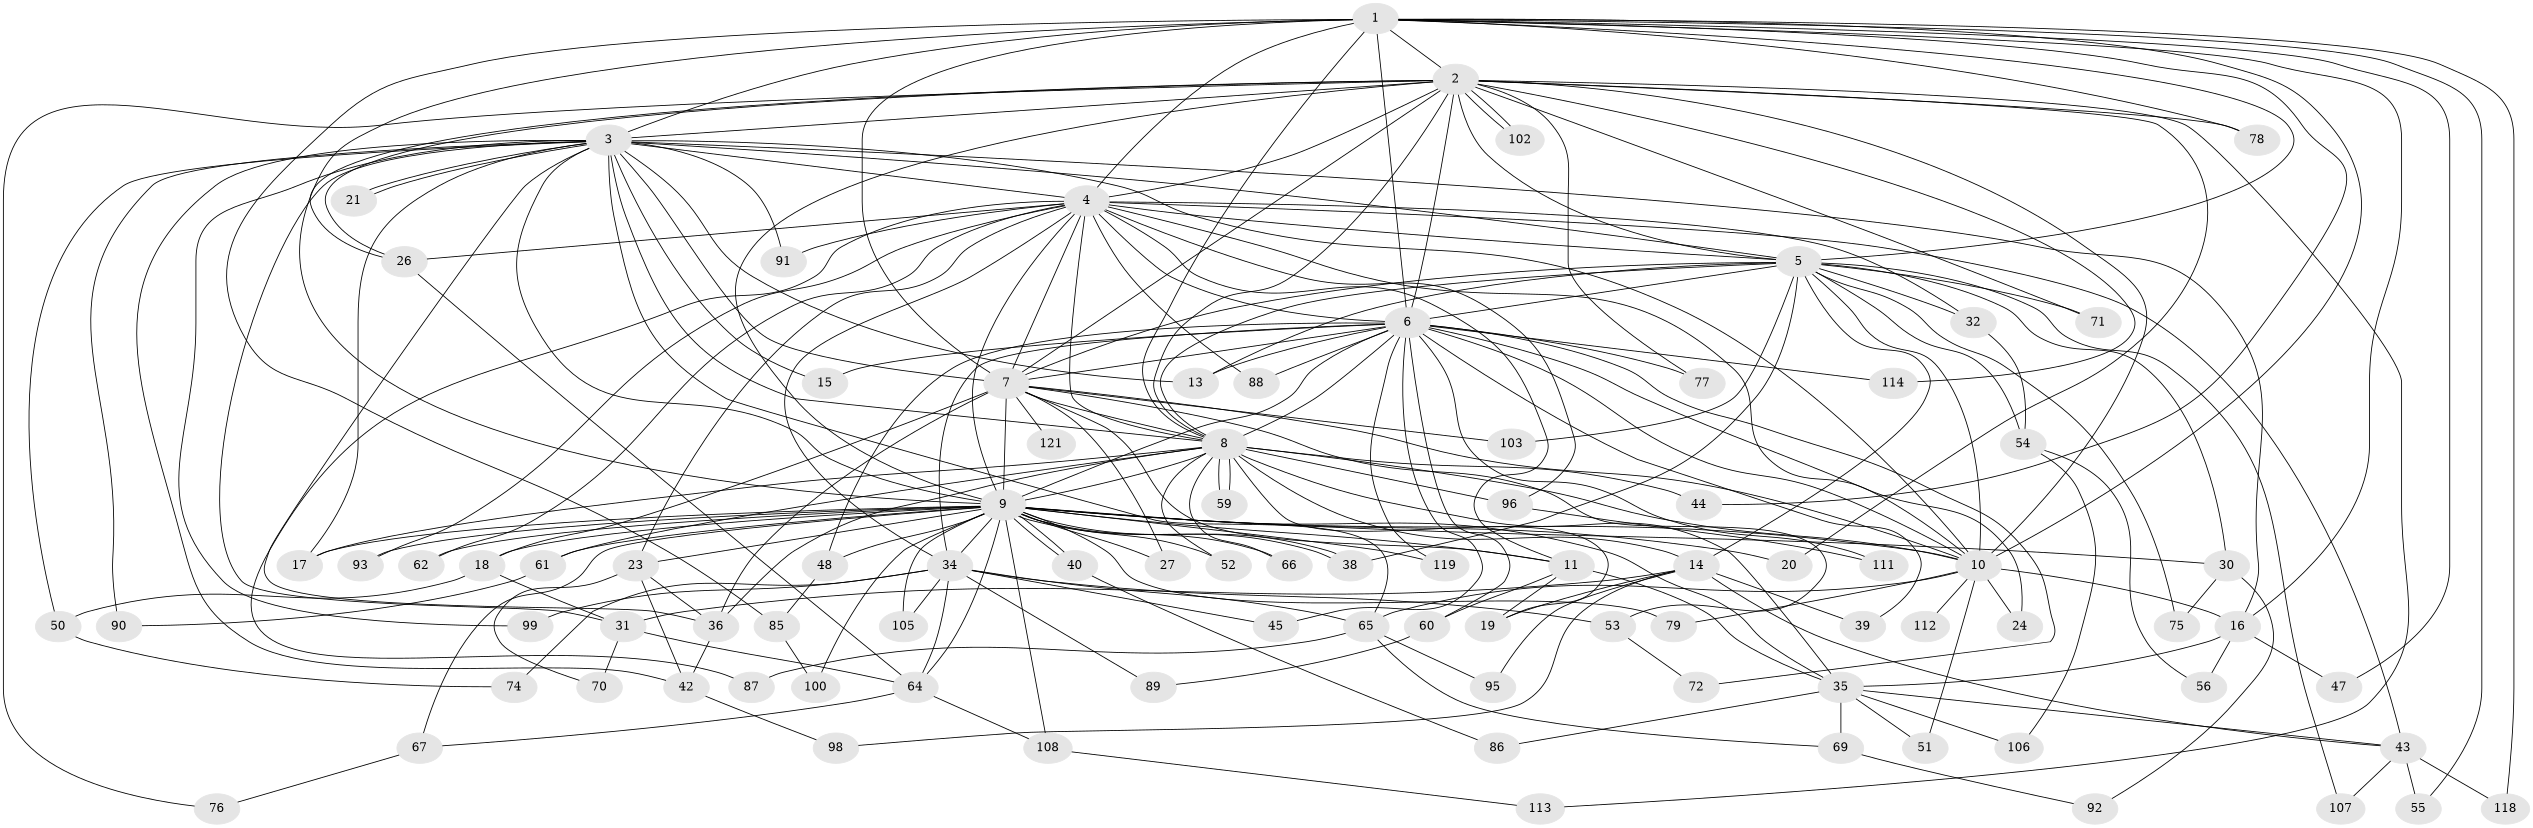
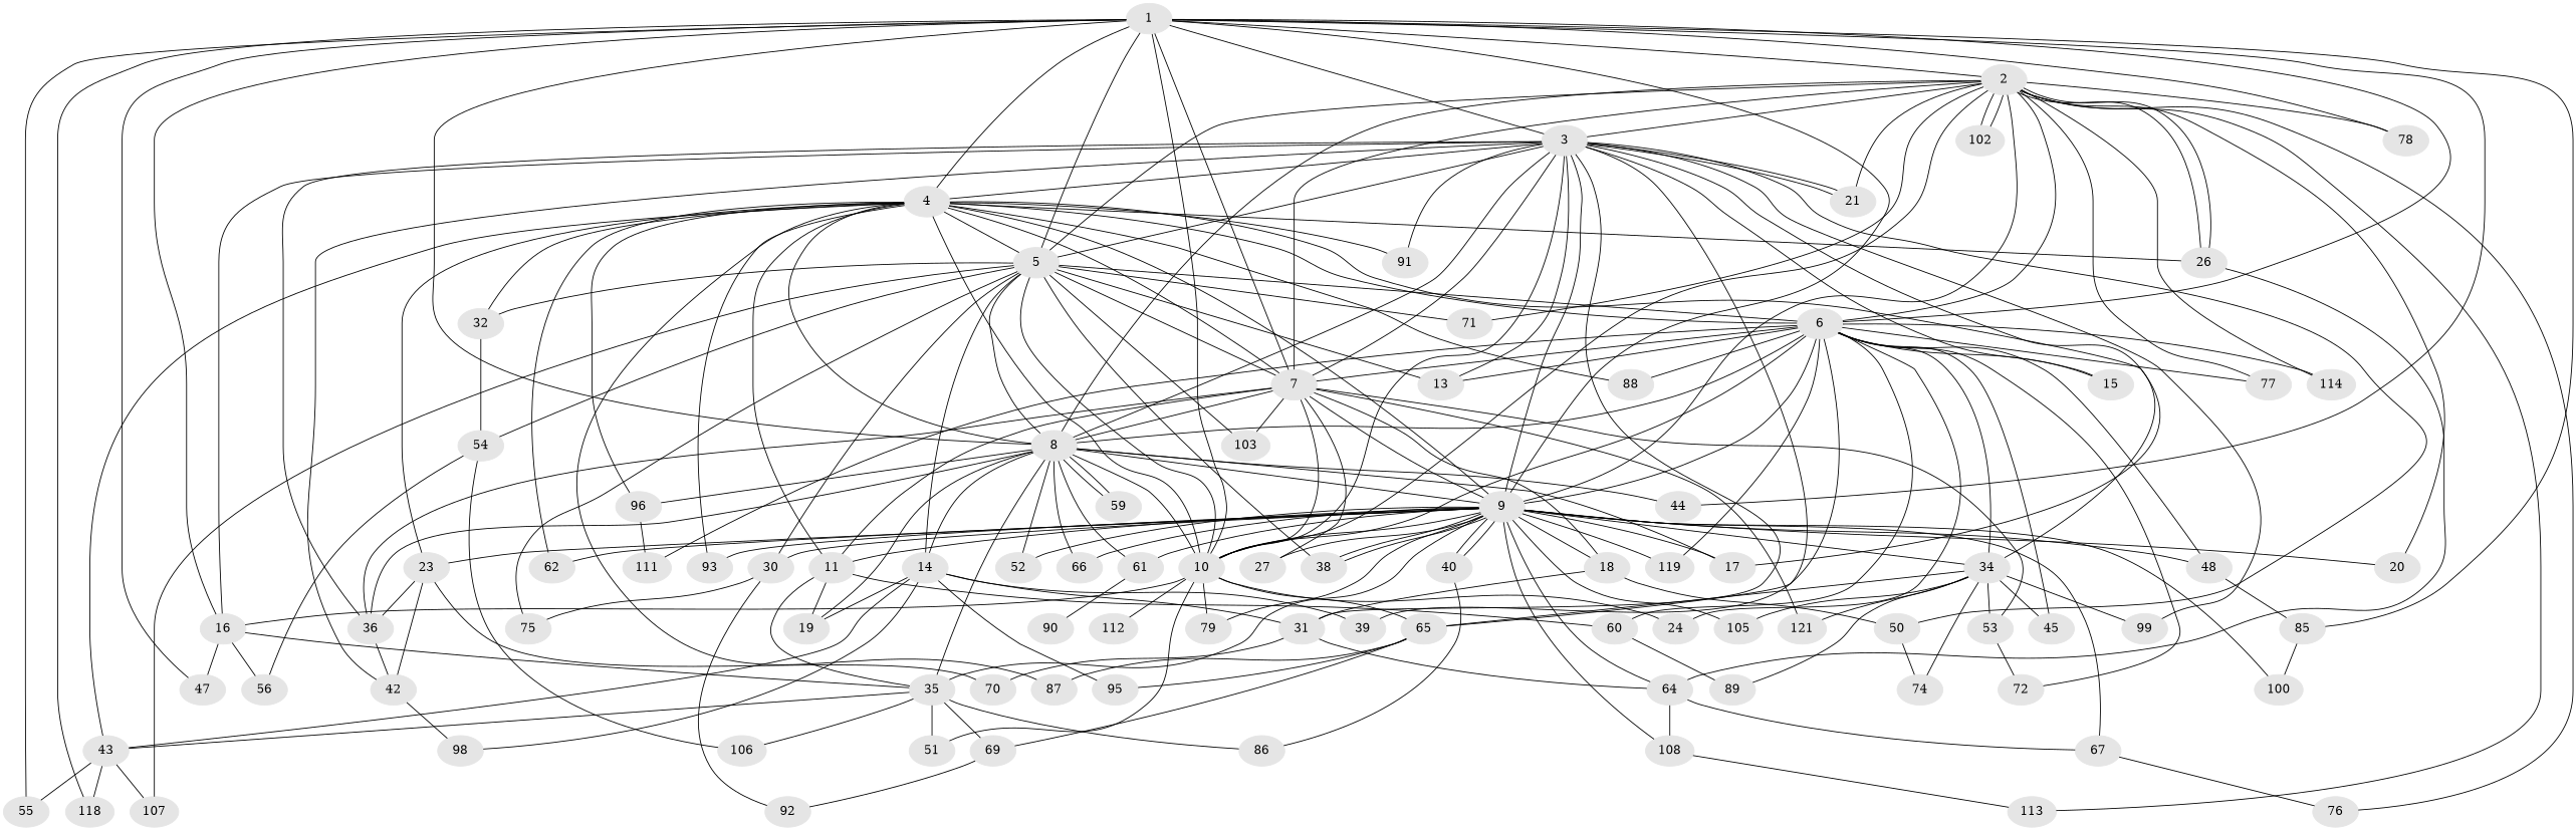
  graph {
    node [color=gray90 style=filled]
    1 [super="+28"]
    2 [super="+101"]
    3 [super="+117"]
    4 [super="+82"]
    5 [super="+25"]
    6 [super="+63"]
    7 [super="+97"]
    8 [super="+58"]
    9 [super="+57"]
    10 [super="+116"]
    16 [super="+33"]
    44
    47
    55
    78
    85
    118
    20
    26
    71
    76
    77
    102
    113
    114
    13 [super="+80"]
    15
    17 [super="+29"]
    21
    31 [super="+49"]
    36 [super="+120"]
    42 [super="+110"]
    50
    65 [super="+68"]
    90
    91
    99
    11 [super="+12"]
    23 [super="+37"]
    32
    34 [super="+73"]
    43 [super="+83"]
    62
    87 [super="+104"]
    88
    93
    96
    14 [super="+22"]
    30 [super="+46"]
    54
    75
    103
    107
    38
    24
    39
    45
    48
    60
    72
    111
    119
    18
    27
    53 [super="+81"]
    121
    19
    52
    59
    61
    66
    35 [super="+94"]
    40
    64 [super="+84"]
    67
    79
    100
    105
    108
    51
    112
    56
    70
    98
    74
    95
    69
    89
    92
    106
    86
    1 -- 2
    1 -- 3 [weight=2]
    1 -- 4 [weight=2]
    1 -- 5
    1 -- 6
    1 -- 7
    1 -- 8
    1 -- 9
    1 -- 10
    1 -- 16
    1 -- 44
    1 -- 47
    1 -- 55
    1 -- 78
    1 -- 85
    1 -- 118
    2 -- 3
-   2 -- 4
+   2 -- 21
    2 -- 5
    2 -- 6 [weight=2]
    2 -- 7
    2 -- 8
    2 -- 9
    2 -- 10 [weight=2]
    2 -- 78
    2 -- 20
    2 -- 26
    2 -- 26
    2 -- 71
    2 -- 76
    2 -- 77
    2 -- 102
    2 -- 102
    2 -- 113
    2 -- 114
    3 -- 4
    3 -- 5
    3 -- 7
    3 -- 8
    3 -- 9
    3 -- 10
    3 -- 16
    3 -- 13
    3 -- 15
    3 -- 17
    3 -- 21
    3 -- 21
    3 -- 31
    3 -- 36
    3 -- 42
    3 -- 50
    3 -- 65
-   3 -- 90
    3 -- 91
    3 -- 99
    4 -- 5
    4 -- 6
    4 -- 7
    4 -- 8
    4 -- 9
    4 -- 10
    4 -- 26
    4 -- 91
    4 -- 11
    4 -- 23 [weight=2]
    4 -- 32
    4 -- 34
    4 -- 43
    4 -- 62
    4 -- 87
    4 -- 88
    4 -- 93
    4 -- 96
    5 -- 6 [weight=2]
    5 -- 7
    5 -- 8
    5 -- 10
    5 -- 71
    5 -- 13
    5 -- 32
    5 -- 14
    5 -- 30
    5 -- 54
    5 -- 75
    5 -- 103
    5 -- 107
    5 -- 38 [weight=2]
    6 -- 7
    6 -- 8 [weight=2]
    6 -- 9
    6 -- 10
    6 -- 77
    6 -- 114
    6 -- 13
    6 -- 15
    6 -- 34
    6 -- 88
    6 -- 24
    6 -- 39
    6 -- 45
    6 -- 48
    6 -- 60
    6 -- 72
    6 -- 111
    6 -- 119
    7 -- 8
    7 -- 9
    7 -- 10
    7 -- 36
    7 -- 11
    7 -- 103
    7 -- 18
    7 -- 27
    7 -- 53
    7 -- 121
    8 -- 9
    8 -- 10 [weight=2]
    8 -- 44
    8 -- 17
    8 -- 36
    8 -- 96
    8 -- 14
    8 -- 19
    8 -- 52
    8 -- 59
    8 -- 59
    8 -- 61
    8 -- 66
    8 -- 35
    9 -- 10
    9 -- 20
    9 -- 17
    9 -- 11
    9 -- 23
    9 -- 34
    9 -- 62
    9 -- 93
    9 -- 30 [weight=2]
    9 -- 38
    9 -- 38
    9 -- 48
    9 -- 119
    9 -- 18
    9 -- 27
    9 -- 52
    9 -- 61
    9 -- 66
    9 -- 35
    9 -- 40
    9 -- 40
    9 -- 64
    9 -- 67
    9 -- 79
    9 -- 100
    9 -- 105
    9 -- 108
    10 -- 16
    10 -- 65
    10 -- 24
    10 -- 79
    10 -- 51
    10 -- 112
    16 -- 47
    16 -- 35
    16 -- 56
    85 -- 100
    26 -- 64
    31 -- 64
    31 -- 70
    36 -- 42
    42 -- 98
    50 -- 74
    65 -- 87
    65 -- 95
    65 -- 69
    11 -- 60
    11 -- 19
    11 -- 35
    23 -- 36
    23 -- 42
    23 -- 70
    32 -- 54
    34 -- 65
    34 -- 99
    34 -- 45
    34 -- 53 [weight=2]
-   34 -- 64
+   34 -- 121
    34 -- 105
    34 -- 74
    34 -- 89
    43 -- 55
    43 -- 118
    43 -- 107
    96 -- 111
    14 -- 31
    14 -- 43
    14 -- 39
    14 -- 19
    14 -- 98
    14 -- 95
    30 -- 75
    30 -- 92
    54 -- 56
    54 -- 106
    48 -- 85
    60 -- 89
    18 -- 31
    18 -- 50
    53 -- 72
    61 -- 90
    35 -- 43
    35 -- 51
    35 -- 69
    35 -- 106
    35 -- 86
    40 -- 86
    64 -- 67
    64 -- 108
    67 -- 76
    108 -- 113
    69 -- 92
  }
